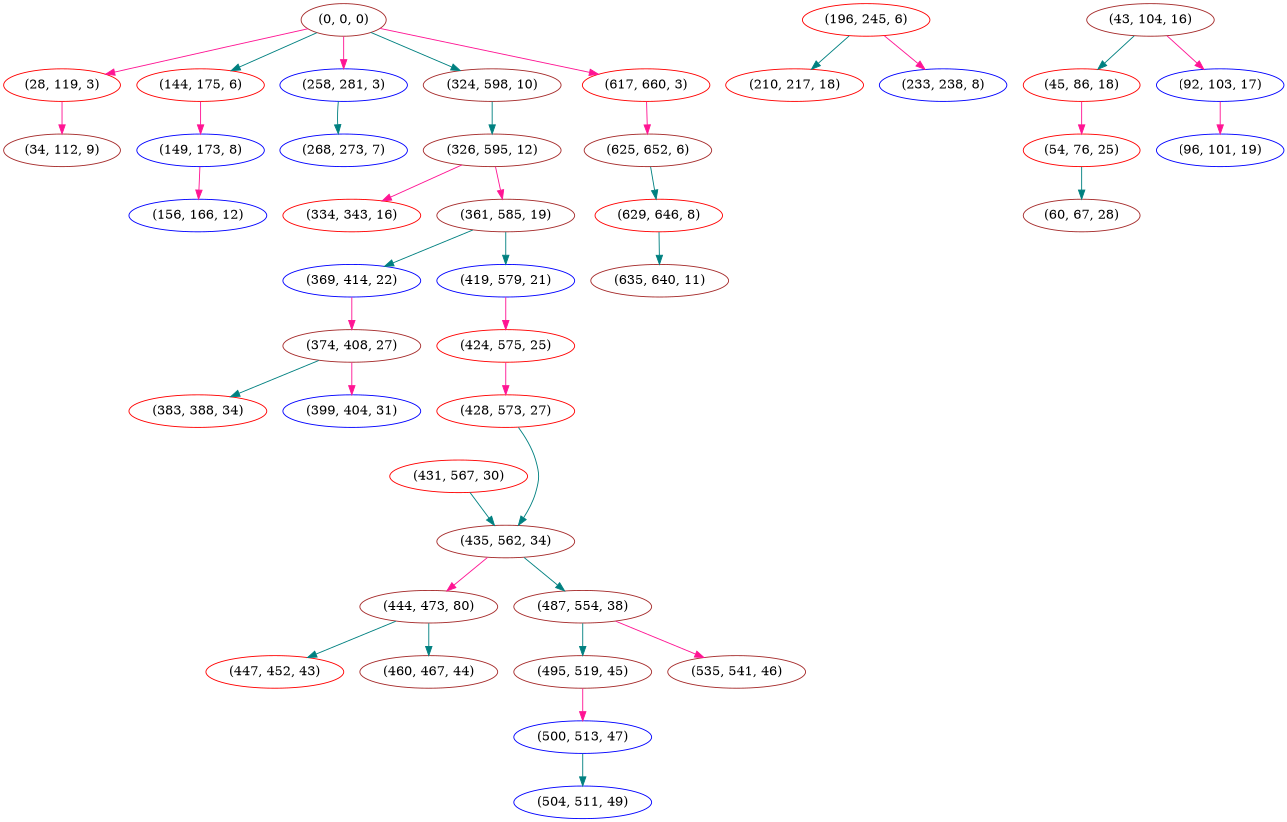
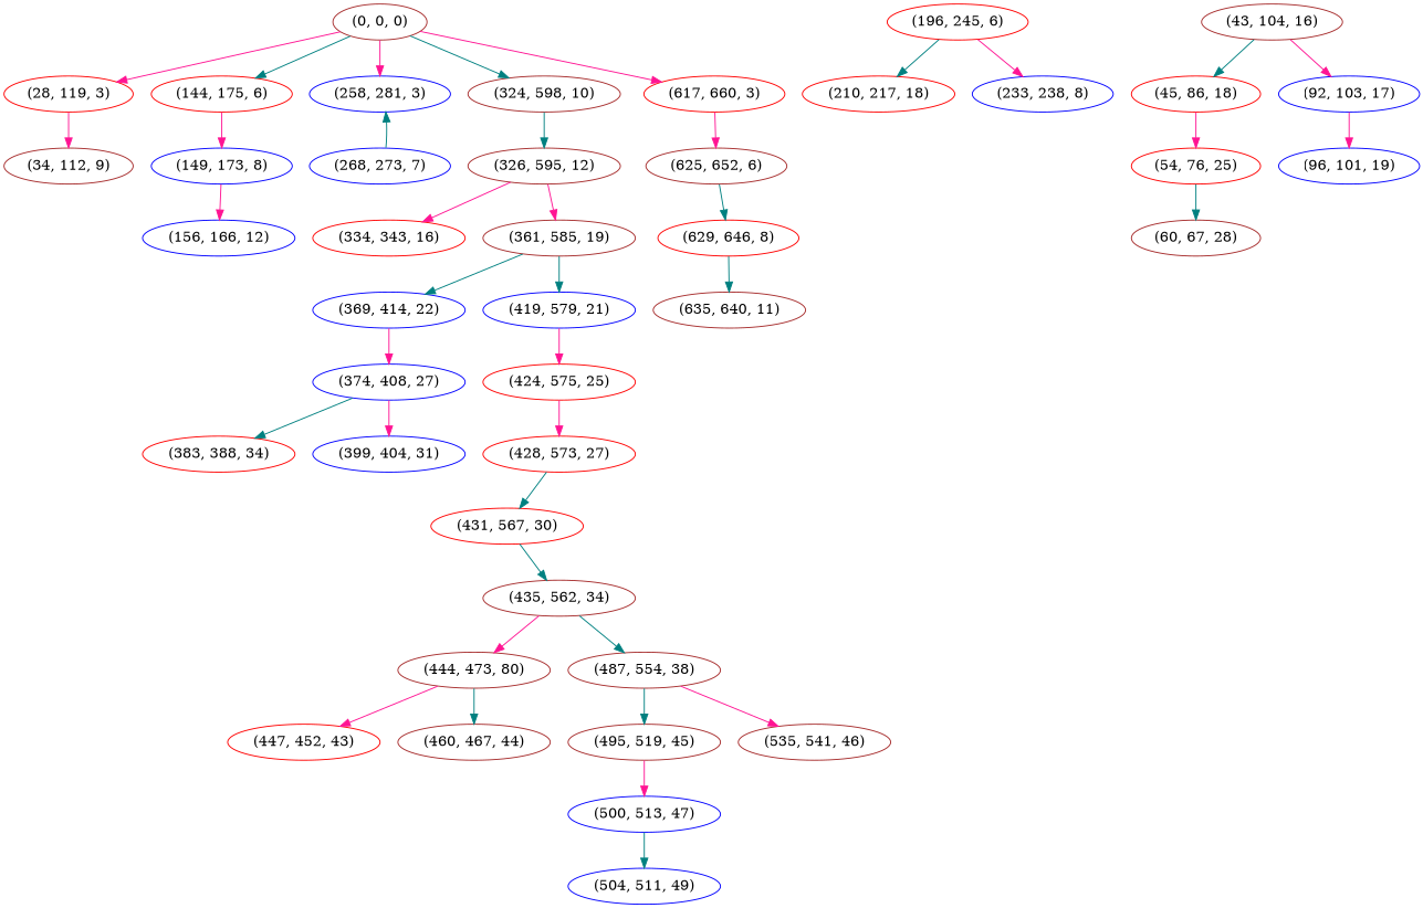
  digraph {
    node [color=brown]
    edge [color=deeppink]
    "(28, 119, 3)" [color=red]
    "(0, 0, 0)"
    "(144, 175, 6)" [color=red]
    "(258, 281, 3)" [color=blue]
    "(324, 598, 10)"
    "(617, 660, 3)" [color=red]
    "(34, 112, 9)"
    "(149, 173, 8)" [color=blue]
    "(196, 245, 6)" [color=red]
    "(210, 217, 18)" [color=red]
    "(233, 238, 8)" [color=blue]
    "(268, 273, 7)" [color=blue]
    "(326, 595, 12)"
    "(625, 652, 6)"
    "(45, 86, 18)" [color=red]
    "(43, 104, 16)"
    "(92, 103, 17)" [color=blue]
    "(54, 76, 25)" [color=red]
    "(96, 101, 19)" [color=blue]
    "(60, 67, 28)"
    "(156, 166, 12)" [color=blue]
    "(334, 343, 16)" [color=red]
    "(361, 585, 19)"
    "(369, 414, 22)" [color=blue]
    "(419, 579, 21)" [color=blue]
-   "(374, 408, 27)"
+   "(374, 408, 27)" [color=blue]
    "(424, 575, 25)" [color=red]
    "(383, 388, 34)" [color=red]
    "(399, 404, 31)" [color=blue]
    "(428, 573, 27)" [color=red]
    "(431, 567, 30)" [color=red]
    "(435, 562, 34)"
    n33 [label="(444, 473, 80)"]
    "(487, 554, 38)"
    "(447, 452, 43)" [color=red]
    "(460, 467, 44)"
    "(495, 519, 45)"
    "(535, 541, 46)"
    "(500, 513, 47)" [color=blue]
    "(504, 511, 49)" [color=blue]
    "(629, 646, 8)" [color=red]
    "(635, 640, 11)"
    "(28, 119, 3)" -> "(34, 112, 9)"
    "(0, 0, 0)" -> "(28, 119, 3)"
    "(0, 0, 0)" -> "(144, 175, 6)" [color=teal]
    "(0, 0, 0)" -> "(258, 281, 3)"
    "(0, 0, 0)" -> "(324, 598, 10)" [color=teal]
    "(0, 0, 0)" -> "(617, 660, 3)"
    "(144, 175, 6)" -> "(149, 173, 8)"
-   "(258, 281, 3)" -> "(268, 273, 7)" [color=teal]
+   "(268, 273, 7)" -> "(258, 281, 3)" [color=teal]
    "(324, 598, 10)" -> "(326, 595, 12)" [color=teal]
    "(617, 660, 3)" -> "(625, 652, 6)"
    "(149, 173, 8)" -> "(156, 166, 12)"
    "(196, 245, 6)" -> "(210, 217, 18)" [color=teal]
    "(196, 245, 6)" -> "(233, 238, 8)"
    "(326, 595, 12)" -> "(334, 343, 16)"
    "(326, 595, 12)" -> "(361, 585, 19)"
    "(625, 652, 6)" -> "(629, 646, 8)" [color=teal]
    "(45, 86, 18)" -> "(54, 76, 25)"
    "(43, 104, 16)" -> "(45, 86, 18)" [color=teal]
    "(43, 104, 16)" -> "(92, 103, 17)"
    "(92, 103, 17)" -> "(96, 101, 19)"
    "(54, 76, 25)" -> "(60, 67, 28)" [color=teal]
    "(361, 585, 19)" -> "(369, 414, 22)" [color=teal]
    "(361, 585, 19)" -> "(419, 579, 21)" [color=teal]
    "(369, 414, 22)" -> "(374, 408, 27)"
    "(419, 579, 21)" -> "(424, 575, 25)"
    "(374, 408, 27)" -> "(383, 388, 34)" [color=teal]
    "(374, 408, 27)" -> "(399, 404, 31)"
    "(424, 575, 25)" -> "(428, 573, 27)"
-   "(428, 573, 27)" -> "(435, 562, 34)" [color=teal]
+   "(428, 573, 27)" -> "(431, 567, 30)" [color=teal]
    "(431, 567, 30)" -> "(435, 562, 34)" [color=teal]
    "(435, 562, 34)" -> n33
    "(435, 562, 34)" -> "(487, 554, 38)" [color=teal]
-   n33 -> "(447, 452, 43)" [color=teal]
+   n33 -> "(447, 452, 43)"
    n33 -> "(460, 467, 44)" [color=teal]
    "(487, 554, 38)" -> "(495, 519, 45)" [color=teal]
    "(487, 554, 38)" -> "(535, 541, 46)"
    "(495, 519, 45)" -> "(500, 513, 47)"
    "(500, 513, 47)" -> "(504, 511, 49)" [color=teal]
    "(629, 646, 8)" -> "(635, 640, 11)" [color=teal]
  }
